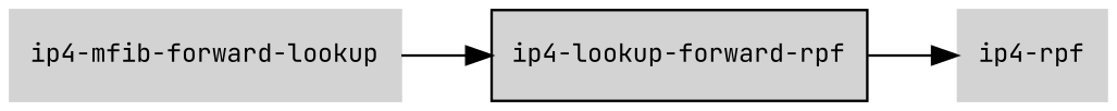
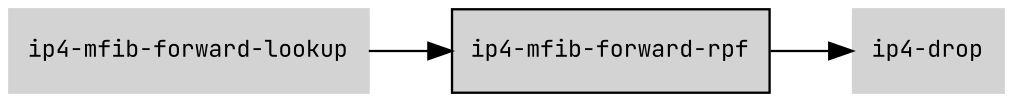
  digraph {
    fontname="JetBrains Mono"
    rankdir=LR
    node [color=lightgray fillcolor=lightgray fontcolor=black fontname="JetBrains Mono" fontsize=10 shape=box style=filled]
    edge [fontname="JetBrains Mono" fontsize=8]
-   "ip4-mfib-forward-rpf" [color=black label="ip4-lookup-forward-rpf"]
-   "ip4-drop" [label="ip4-rpf"]
+   "ip4-mfib-forward-rpf" [color=black]
+   "ip4-drop"
    "ip4-mfib-forward-lookup"
    "ip4-mfib-forward-rpf" -> "ip4-drop"
    "ip4-mfib-forward-lookup" -> "ip4-mfib-forward-rpf"
  }
